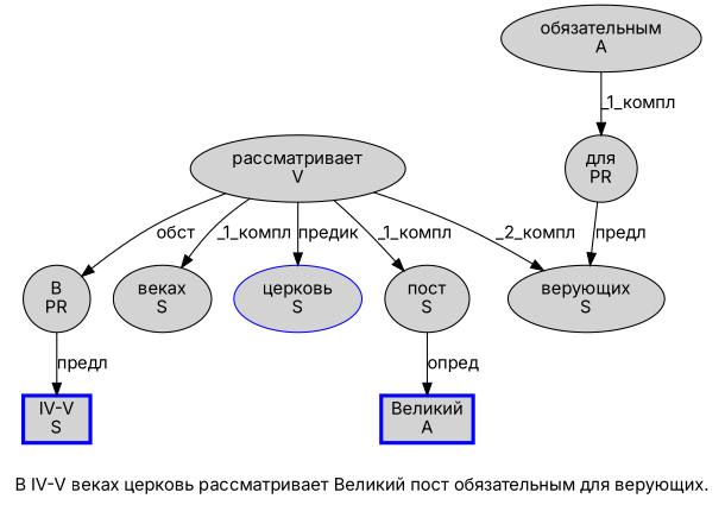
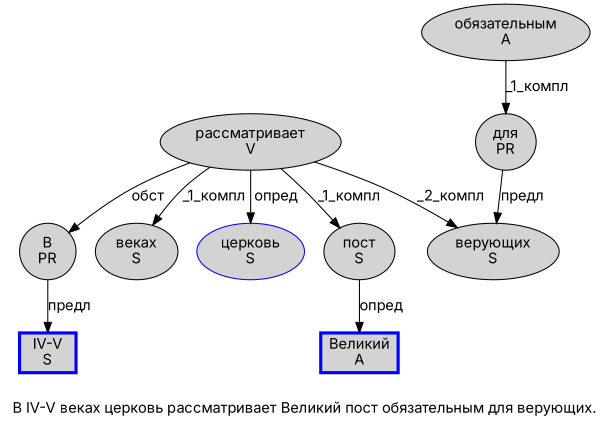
  digraph {
    fontname=Inter
    label="В IV-V веках церковь рассматривает Великий пост обязательным для верующих."
    node [fillcolor=lightgray fontname=Inter penwidth=1 shape=ellipse style=filled]
    edge [fontname=Inter]
    n1 [label="В\nPR"]
    n2 [color=blue label="IV-V\nS" penwidth=3 shape=box]
    n3 [label="веках\nS"]
    n4 [color=blue label="церковь\nS"]
    n5 [label="рассматривает\nV"]
    n6 [label="пост\nS"]
    n7 [label="верующих\nS"]
    n8 [color=blue label="Великий\nA" penwidth=3 shape=box]
    n9 [label="обязательным\nA"]
    n10 [label="для\nPR"]
    n1 -> n2 [label="предл"]
    n5 -> n1 [label="обст"]
    n5 -> n3 [label="_1_компл"]
-   n5 -> n4 [label="предик"]
+   n5 -> n4 [label="опред"]
    n5 -> n6 [label="_1_компл"]
    n5 -> n7 [label="_2_компл"]
    n6 -> n8 [label="опред"]
    n9 -> n10 [label="_1_компл"]
    n10 -> n7 [label="предл"]
  }
